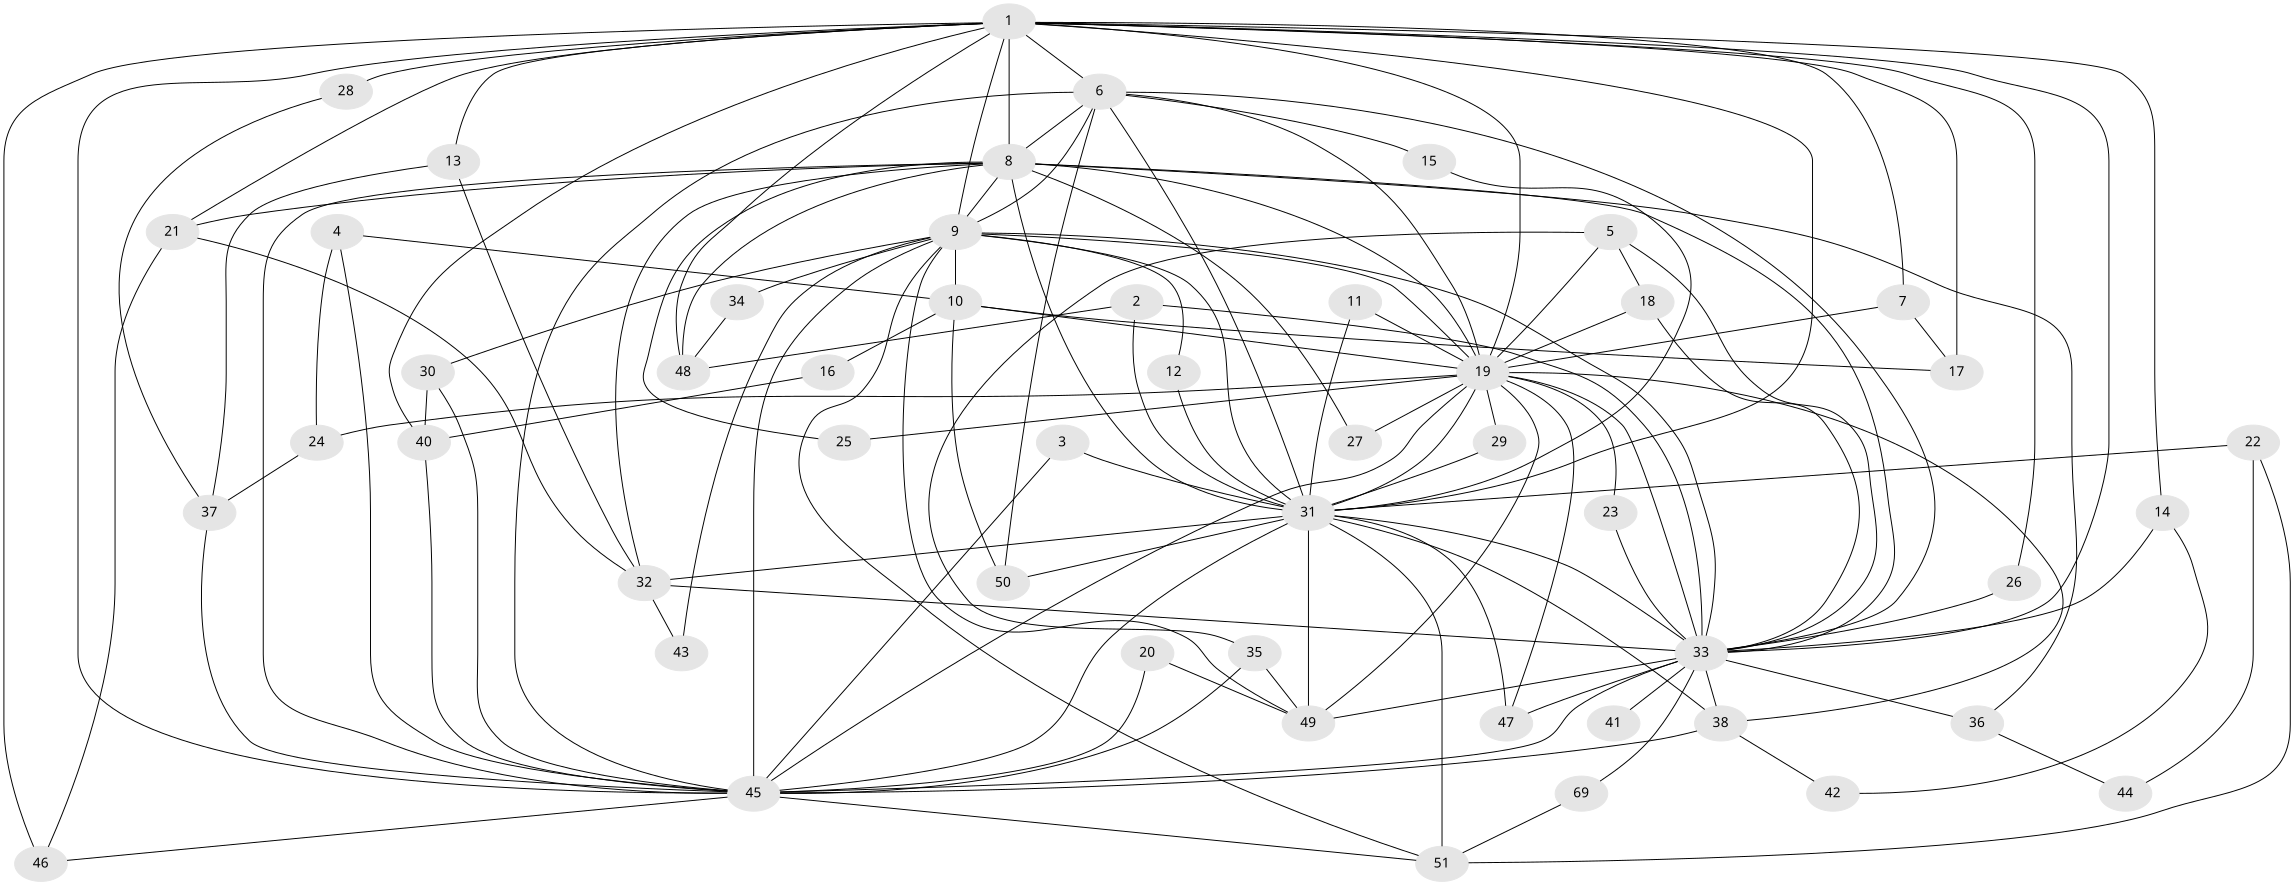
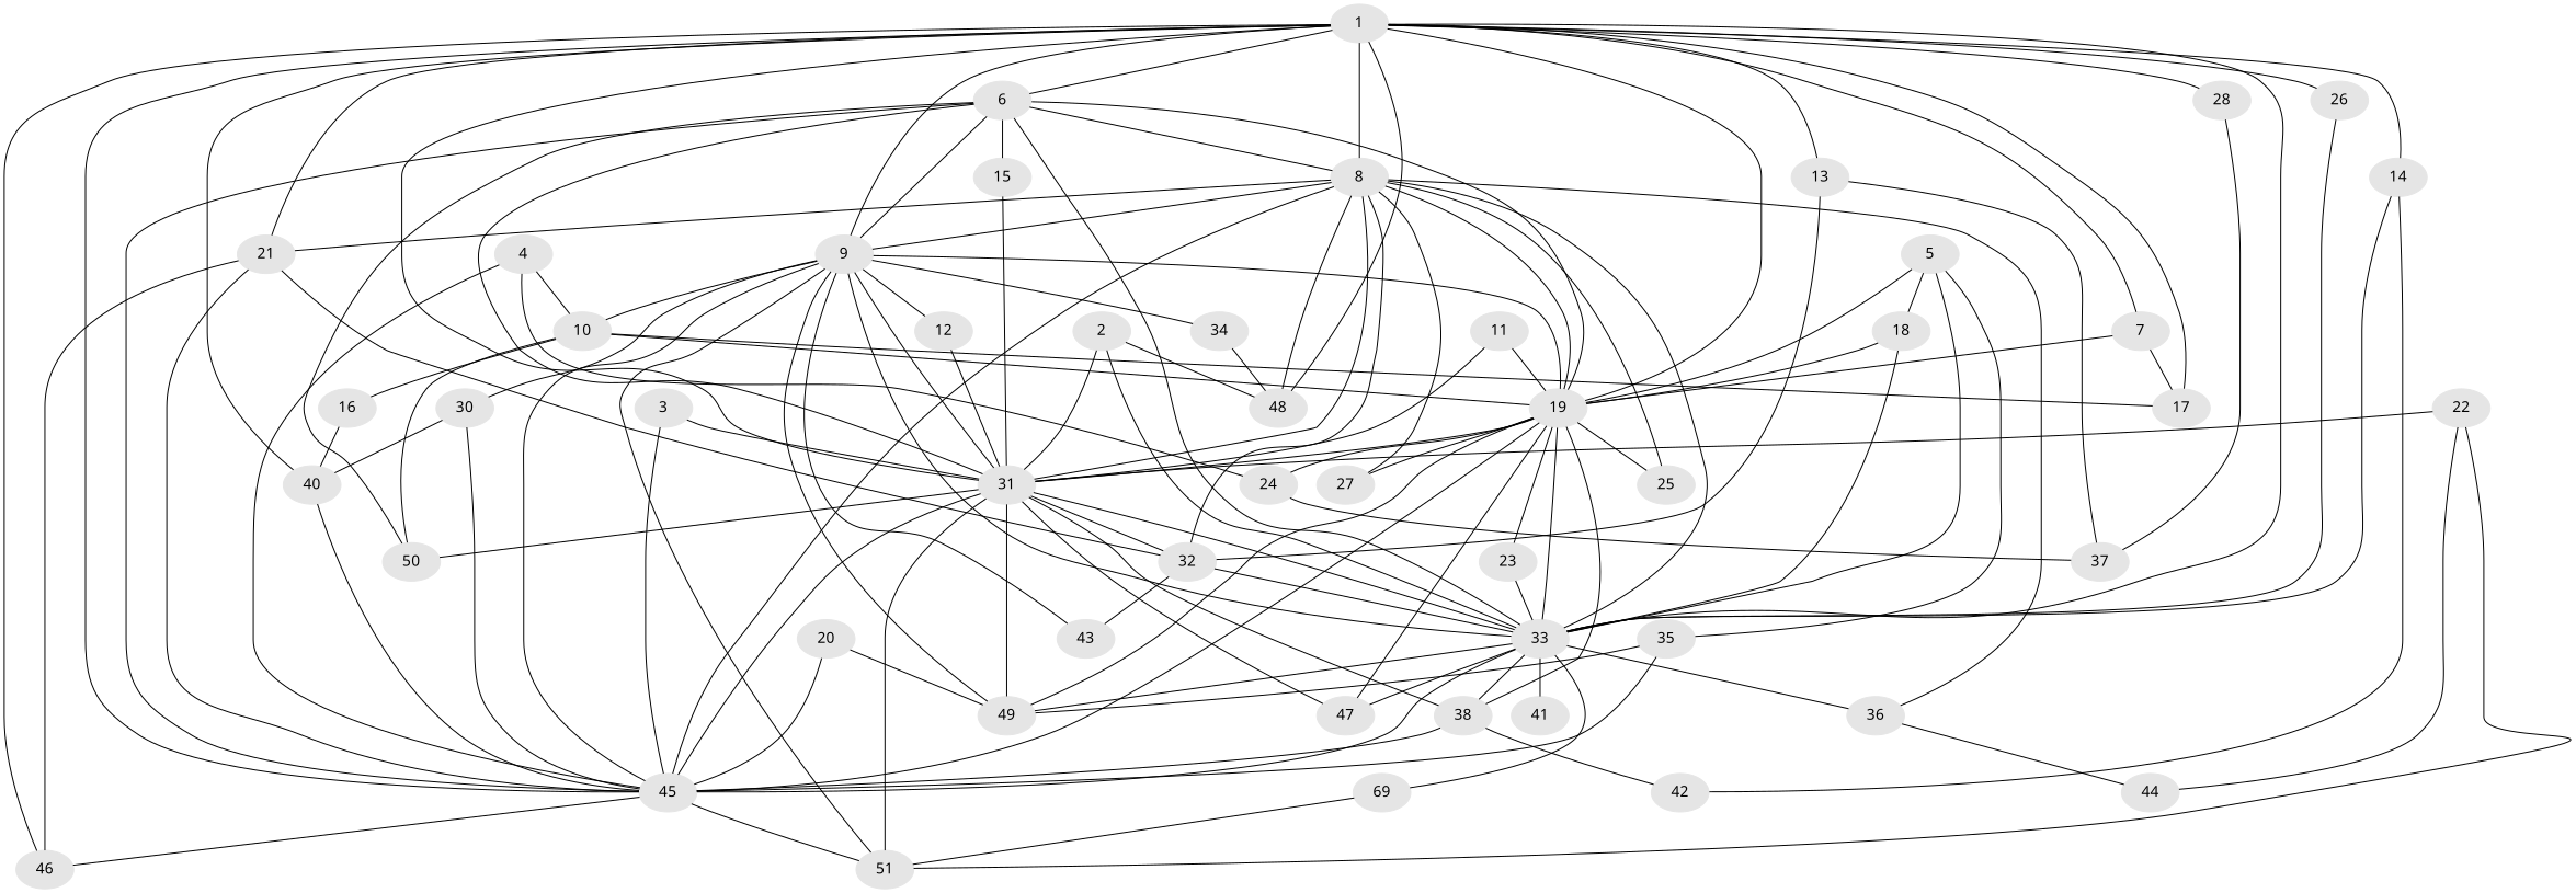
  graph {
    fontname="Noto Sans"
    node [color=gray90 fontname="Noto Sans" style=filled]
    edge [fontname="Noto Sans" weight=1.0]
    1
    6
    7
    8
    9
    13
    14
    17
    19
    21
    26
    28
    31
    33
    40
    45
    46
    48
    15
    50
    25
    27
    32
    36
    10
    12
    30
    34
    43
    49
    51
    37
    42
    16
    24
    23
-   29
    38
    47
    n40 [label=69]
    41
    2
    3
    4
    5
    18
    35
    44
    22
    11
    20
    1 -- 6 [weight=2.0]
    1 -- 7
    1 -- 8 [weight=3.0]
    1 -- 9 [weight=2.0]
    1 -- 13 [weight=2.0]
    1 -- 14 [weight=2.0]
    1 -- 17 [weight=3.0]
    1 -- 19 [weight=2.0]
    1 -- 21 [weight=2.0]
    1 -- 26
    1 -- 28 [weight=2.0]
    1 -- 31 [weight=4.0]
    1 -- 33 [weight=2.0]
    1 -- 40
    1 -- 45 [weight=3.0]
    1 -- 46
    1 -- 48 [weight=2.0]
    6 -- 8 [weight=2.0]
    6 -- 9
    6 -- 19
    6 -- 31 [weight=3.0]
    6 -- 33
    6 -- 45
    6 -- 15
    6 -- 50
    7 -- 17
    7 -- 19 [weight=2.0]
    8 -- 9
    8 -- 19
    8 -- 21
    8 -- 31 [weight=2.0]
    8 -- 33
    8 -- 45 [weight=3.0]
    8 -- 48
    8 -- 25
    8 -- 27
    8 -- 32
    8 -- 36
    9 -- 19 [weight=2.0]
    9 -- 31 [weight=3.0]
    9 -- 33
    9 -- 45 [weight=2.0]
    9 -- 10
    9 -- 12
    9 -- 30
    9 -- 34
    9 -- 43
    9 -- 49
    9 -- 51
    13 -- 32
    13 -- 37
    14 -- 33
    14 -- 42
    19 -- 31 [weight=3.0]
    19 -- 33 [weight=2.0]
    19 -- 45 [weight=2.0]
    19 -- 25
    19 -- 27
    19 -- 49
    19 -- 24
    19 -- 23
-   19 -- 29
    19 -- 38
    19 -- 47
    21 -- 46
    21 -- 32
    26 -- 33
    28 -- 37
    31 -- 33 [weight=2.0]
    31 -- 45 [weight=2.0]
    31 -- 50
    31 -- 32
    31 -- 49 [weight=2.0]
    31 -- 51 [weight=2.0]
    31 -- 38 [weight=2.0]
    31 -- 47
    33 -- 45 [weight=2.0]
    33 -- 36 [weight=2.0]
    33 -- 49
    33 -- 38
    33 -- 47
    33 -- n40
    33 -- 41
    40 -- 45
    45 -- 46
    45 -- 51
    15 -- 31
    32 -- 33
    32 -- 43
    36 -- 44
    10 -- 17
    10 -- 19
    10 -- 50
    10 -- 16
    12 -- 31
    30 -- 40
    30 -- 45
    34 -- 48
-   37 -- 45
+   21 -- 45
    16 -- 40
    24 -- 37
    23 -- 33
-   29 -- 31
    38 -- 45
    38 -- 42
    n40 -- 51
    2 -- 31 [weight=2.0]
    2 -- 33
    2 -- 48
    3 -- 31
    3 -- 45
    4 -- 45
    4 -- 10
    4 -- 24
    5 -- 19
    5 -- 33
    5 -- 18
    5 -- 35
    18 -- 19
    18 -- 33
    35 -- 45
    35 -- 49
    22 -- 31
    22 -- 51
    22 -- 44
    11 -- 19
    11 -- 31 [weight=2.0]
    20 -- 45
    20 -- 49
  }
